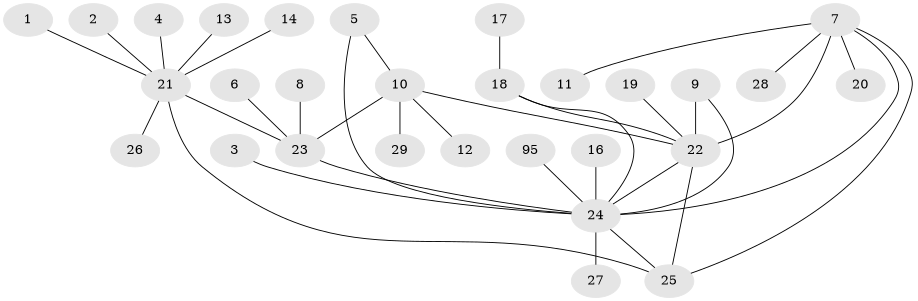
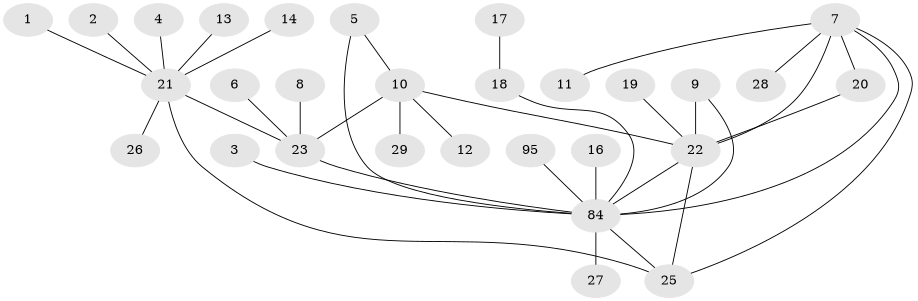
  graph {
    node [color=gray90 style=filled]
    edge [weight=1.0]
    1
    21
    23
    25
    26
    2
    3
-   24
+   24 [label=84]
    27
    4
    5
    10
    22
    12
    29
    6
    7
    11
    20
    28
    8
    9
    13
    14
    n25 [label=95]
    16
    17
    18
    19
    1 -- 21
    21 -- 23
    21 -- 25
    21 -- 26
    23 -- 24
    2 -- 21
    3 -- 24
    24 -- 25
    24 -- 27
    4 -- 21
    5 -- 24 [weight=2.0]
    5 -- 10
    10 -- 23
    10 -- 22
    10 -- 12
    10 -- 29
    22 -- 25
    22 -- 24
    6 -- 23
    7 -- 25
    7 -- 24
    7 -- 22
    7 -- 11
    7 -- 20
    7 -- 28
    8 -- 23
    9 -- 24
    9 -- 22
    13 -- 21
    14 -- 21
    n25 -- 24
    16 -- 24
    17 -- 18
    18 -- 24
-   18 -- 22
+   20 -- 22
    19 -- 22
  }
